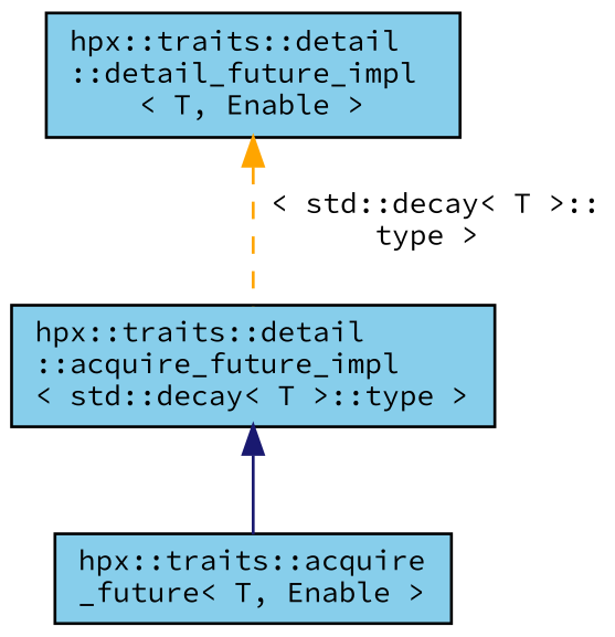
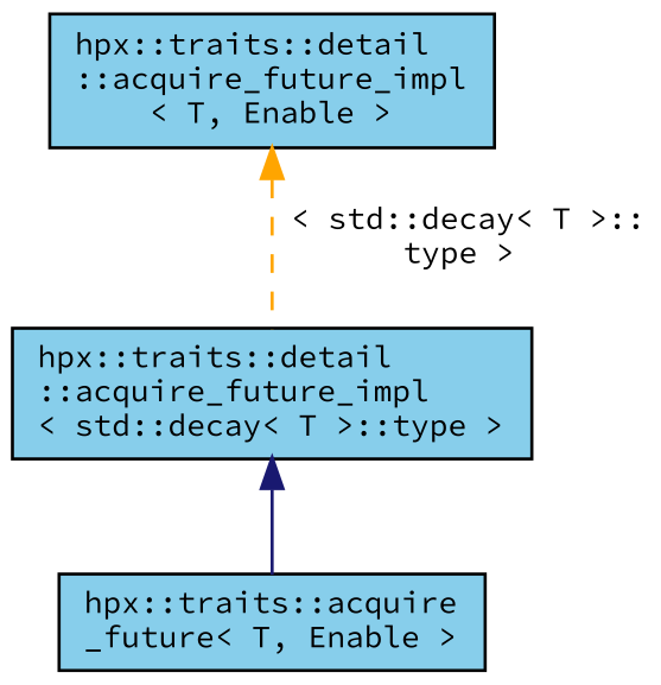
  digraph {
    fontname="Source Code Pro"
    node [color=black fillcolor=skyblue fontname="Source Code Pro" fontsize=10 shape=record style=filled]
    edge [dir=back fontname="Source Code Pro" fontsize=10 labelfontname=Helvetica labelfontsize=10]
-   n1 [fontcolor=black height=0.2 label="hpx::traits::detail\l::detail_future_impl\l\< T, Enable \>" width=0.4]
+   n1 [fontcolor=black height=0.2 label="hpx::traits::detail\l::acquire_future_impl\l\< T, Enable \>" width=0.4]
    n2 [height=0.2 label="hpx::traits::detail\l::acquire_future_impl\l\< std::decay\< T \>::type \>" width=0.4]
    n3 [height=0.2 label="hpx::traits::acquire\l_future\< T, Enable \>" width=0.4]
    n1 -> n2 [color=orange label=" \< std::decay\< T \>::\ltype \>" style=dashed]
    n2 -> n3 [color=midnightblue style=solid]
  }
